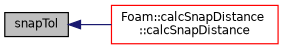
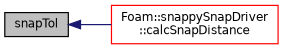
  digraph {
    rankdir=LR
    node [fontname=Helvetica fontsize=10 shape=record]
    n1 [color=black fillcolor=grey75 fontcolor=black height=0.2 label=snapTol style=filled width=0.4]
-   n2 [color=red height=0.2 label="Foam::calcSnapDistance\l::calcSnapDistance" width=0.4]
+   n2 [color=red height=0.2 label="Foam::snappySnapDriver\l::calcSnapDistance" width=0.4]
    n1 -> n2 [color=midnightblue dir=back fontname=Helvetica fontsize=10 labelfontname=Helvetica labelfontsize=10 style=solid]
  }
